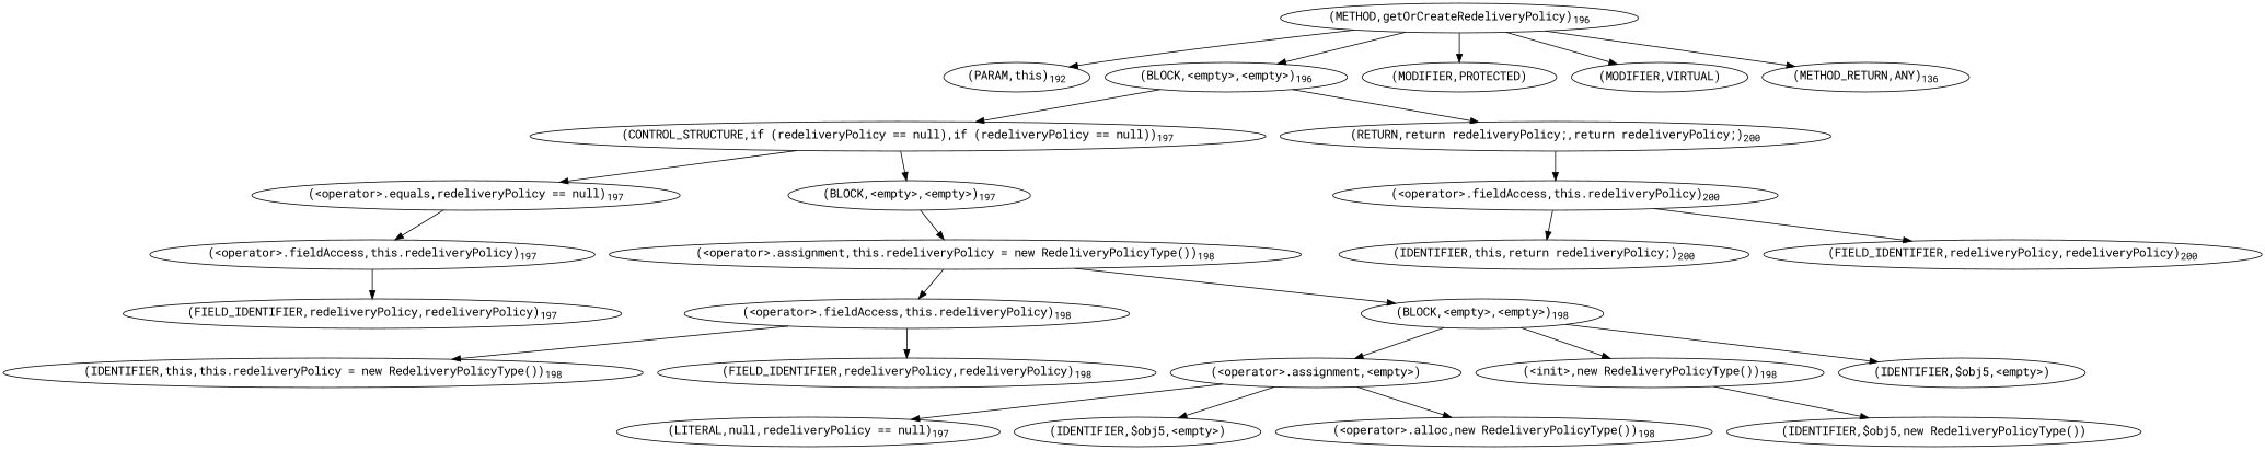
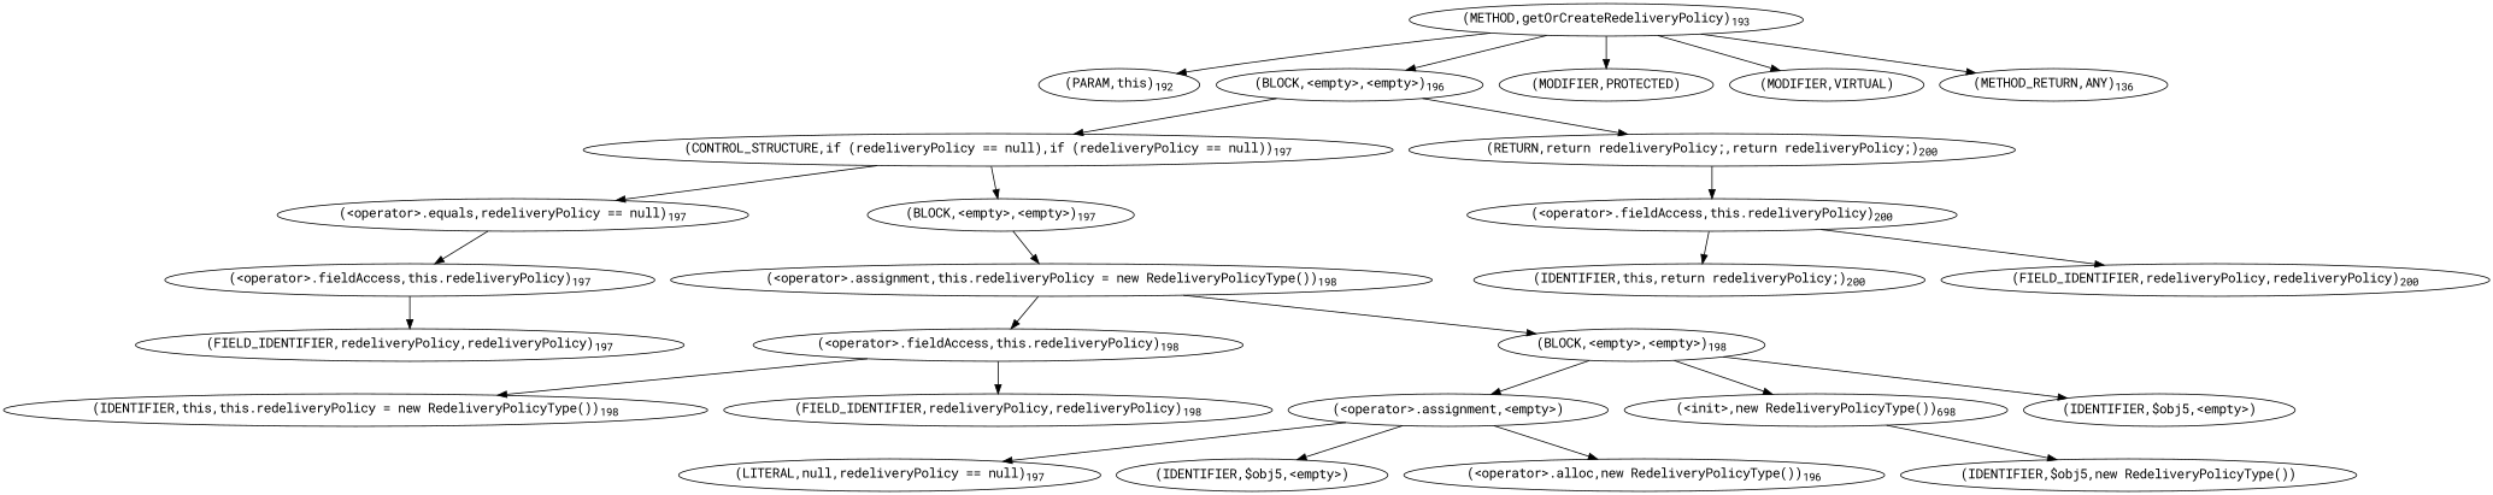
  digraph {
    fontname="Roboto Mono"
    node [fontname="Roboto Mono"]
    edge [fontname="Roboto Mono"]
-   n1 [label=<(METHOD,getOrCreateRedeliveryPolicy)<SUB>196</SUB>>]
+   n1 [label=<(METHOD,getOrCreateRedeliveryPolicy)<SUB>193</SUB>>]
    n2 [label=<(PARAM,this)<SUB>192</SUB>>]
    n3 [label=<(BLOCK,&lt;empty&gt;,&lt;empty&gt;)<SUB>196</SUB>>]
    n4 [label=<(MODIFIER,PROTECTED)>]
    n5 [label=<(MODIFIER,VIRTUAL)>]
    n6 [label=<(METHOD_RETURN,ANY)<SUB>136</SUB>>]
    n7 [label=<(CONTROL_STRUCTURE,if (redeliveryPolicy == null),if (redeliveryPolicy == null))<SUB>197</SUB>>]
    n8 [label=<(RETURN,return redeliveryPolicy;,return redeliveryPolicy;)<SUB>200</SUB>>]
    n9 [label=<(&lt;operator&gt;.equals,redeliveryPolicy == null)<SUB>197</SUB>>]
    n10 [label=<(BLOCK,&lt;empty&gt;,&lt;empty&gt;)<SUB>197</SUB>>]
    n11 [label=<(&lt;operator&gt;.fieldAccess,this.redeliveryPolicy)<SUB>200</SUB>>]
    n12 [label=<(&lt;operator&gt;.fieldAccess,this.redeliveryPolicy)<SUB>197</SUB>>]
    n13 [label=<(&lt;operator&gt;.assignment,this.redeliveryPolicy = new RedeliveryPolicyType())<SUB>198</SUB>>]
    n14 [label=<(FIELD_IDENTIFIER,redeliveryPolicy,redeliveryPolicy)<SUB>197</SUB>>]
    n15 [label=<(LITERAL,null,redeliveryPolicy == null)<SUB>197</SUB>>]
    n16 [label=<(&lt;operator&gt;.fieldAccess,this.redeliveryPolicy)<SUB>198</SUB>>]
    n17 [label=<(BLOCK,&lt;empty&gt;,&lt;empty&gt;)<SUB>198</SUB>>]
    n18 [label=<(IDENTIFIER,this,this.redeliveryPolicy = new RedeliveryPolicyType())<SUB>198</SUB>>]
    n19 [label=<(FIELD_IDENTIFIER,redeliveryPolicy,redeliveryPolicy)<SUB>198</SUB>>]
    n20 [label=<(&lt;operator&gt;.assignment,&lt;empty&gt;)>]
-   n21 [label=<(&lt;init&gt;,new RedeliveryPolicyType())<SUB>198</SUB>>]
+   n21 [label=<(&lt;init&gt;,new RedeliveryPolicyType())<SUB>698</SUB>>]
    n22 [label=<(IDENTIFIER,$obj5,&lt;empty&gt;)>]
    n23 [label=<(IDENTIFIER,$obj5,&lt;empty&gt;)>]
-   n24 [label=<(&lt;operator&gt;.alloc,new RedeliveryPolicyType())<SUB>198</SUB>>]
+   n24 [label=<(&lt;operator&gt;.alloc,new RedeliveryPolicyType())<SUB>196</SUB>>]
    n25 [label=<(IDENTIFIER,$obj5,new RedeliveryPolicyType())>]
    n26 [label=<(IDENTIFIER,this,return redeliveryPolicy;)<SUB>200</SUB>>]
    n27 [label=<(FIELD_IDENTIFIER,redeliveryPolicy,redeliveryPolicy)<SUB>200</SUB>>]
    n1 -> n2
    n1 -> n3
    n1 -> n4
    n1 -> n5
    n1 -> n6
    n3 -> n7
    n3 -> n8
    n7 -> n9
    n7 -> n10
    n8 -> n11
    n9 -> n12
    n10 -> n13
    n11 -> n26
    n11 -> n27
    n12 -> n14
    n13 -> n16
    n13 -> n17
    n16 -> n18
    n16 -> n19
    n17 -> n20
    n17 -> n21
    n17 -> n22
    n20 -> n15
    n20 -> n23
    n20 -> n24
    n21 -> n25
  }
